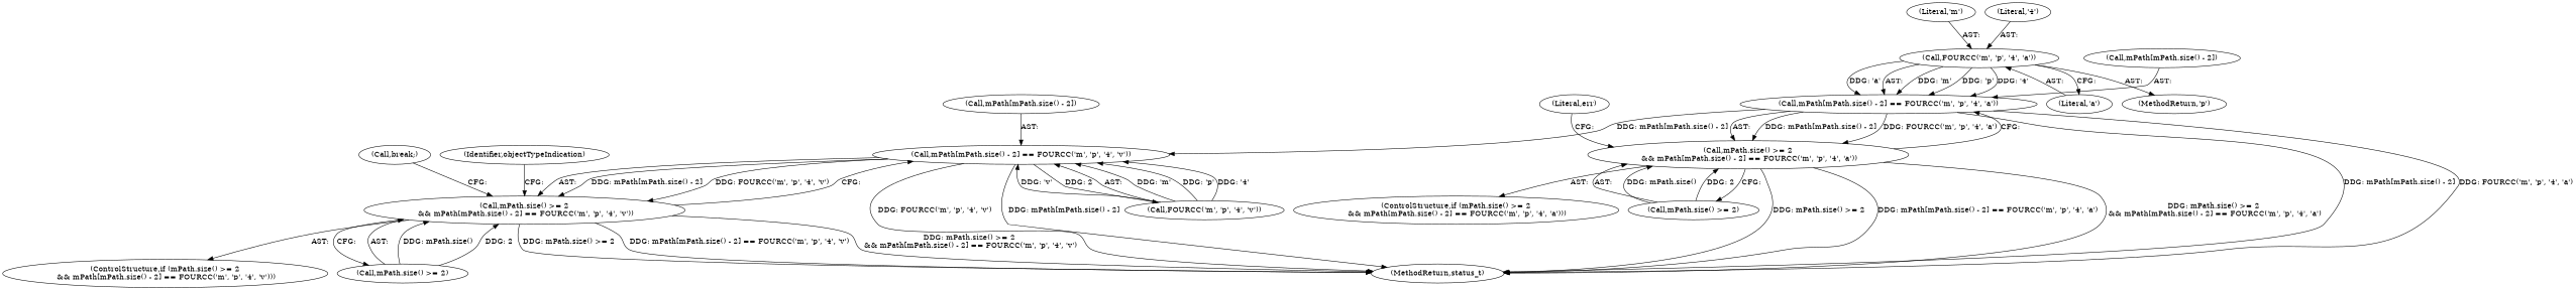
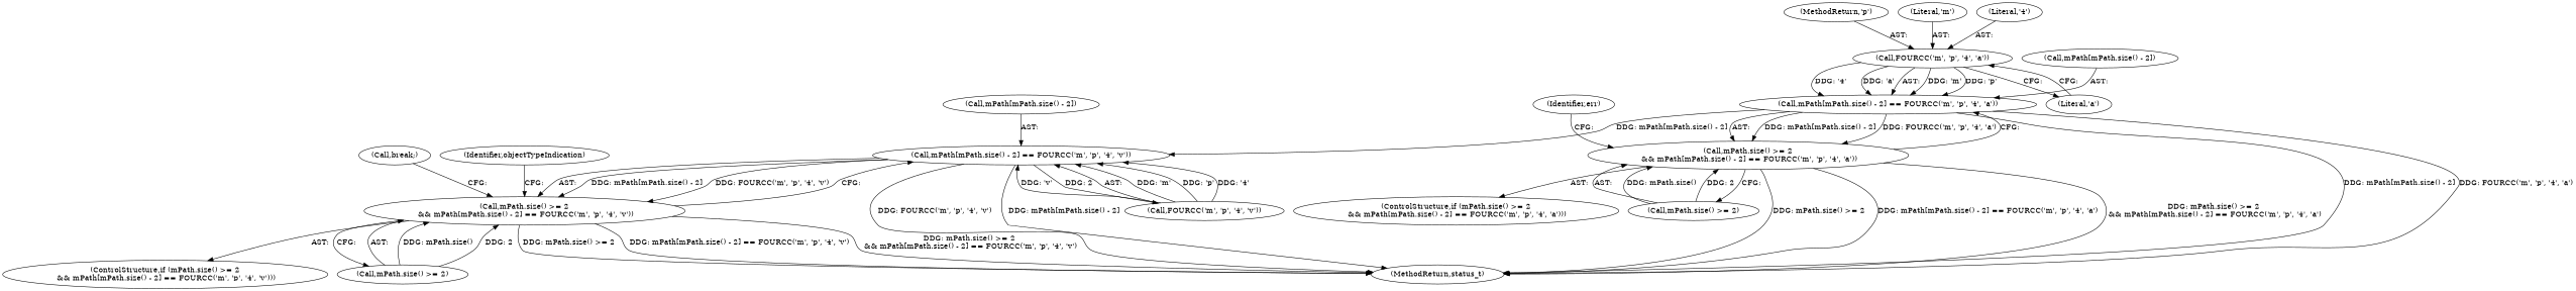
  digraph {
    n1 [label="(Call,mPath[mPath.size() - 2] == FOURCC('m', 'p', '4', 'a'))"]
    n2 [label="(Call,mPath.size() >= 2\n && mPath[mPath.size() - 2] == FOURCC('m', 'p', '4', 'a'))"]
    n3 [label="(Call,mPath[mPath.size() - 2] == FOURCC('m', 'p', '4', 'v'))"]
    n4 [label="(MethodReturn,status_t)"]
    n5 [label="(Call,FOURCC('m', 'p', '4', 'a'))"]
    n6 [label="(Literal,'a')"]
    n7 [label="(ControlStructure,if (mPath.size() >= 2\n && mPath[mPath.size() - 2] == FOURCC('m', 'p', '4', 'a')))"]
    n8 [label="(Call,mPath.size() >= 2)"]
    n9 [label="(Call,mPath.size() >= 2\n && mPath[mPath.size() - 2] == FOURCC('m', 'p', '4', 'v'))"]
    n10 [label="(Call,FOURCC('m', 'p', '4', 'v'))"]
    n11 [label="(ControlStructure,if (mPath.size() >= 2\n && mPath[mPath.size() - 2] == FOURCC('m', 'p', '4', 'v')))"]
    n12 [label="(Call,mPath.size() >= 2)"]
    n13 [label="(MethodReturn,'p')"]
    n14 [label="(Call,mPath[mPath.size() - 2])"]
    n15 [label="(Call,break;)"]
-   n16 [label="(Literal,err)"]
+   n16 [label="(Identifier,err)"]
    n17 [label="(Literal,'m')"]
    n18 [label="(Identifier,objectTypeIndication)"]
    n19 [label="(Literal,'4')"]
    n20 [label="(Call,mPath[mPath.size() - 2])"]
    n1 -> n2 [label="AST: "]
    n1 -> n2 [label="DDG: mPath[mPath.size() - 2]"]
    n1 -> n2 [label="DDG: FOURCC('m', 'p', '4', 'a')"]
    n1 -> n3 [label="DDG: mPath[mPath.size() - 2]"]
    n1 -> n4 [label="DDG: mPath[mPath.size() - 2]"]
    n1 -> n4 [label="DDG: FOURCC('m', 'p', '4', 'a')"]
    n2 -> n1 [label="CFG: "]
    n2 -> n4 [label="DDG: mPath[mPath.size() - 2] == FOURCC('m', 'p', '4', 'a')"]
    n2 -> n4 [label="DDG: mPath.size() >= 2\n && mPath[mPath.size() - 2] == FOURCC('m', 'p', '4', 'a')"]
    n2 -> n4 [label="DDG: mPath.size() >= 2"]
    n2 -> n7 [label="AST: "]
    n2 -> n8 [label="CFG: "]
    n3 -> n4 [label="DDG: FOURCC('m', 'p', '4', 'v')"]
    n3 -> n4 [label="DDG: mPath[mPath.size() - 2]"]
    n3 -> n9 [label="AST: "]
    n3 -> n9 [label="DDG: mPath[mPath.size() - 2]"]
    n3 -> n9 [label="DDG: FOURCC('m', 'p', '4', 'v')"]
    n3 -> n10 [label="DDG: 2"]
    n5 -> n1 [label="AST: "]
    n5 -> n1 [label="DDG: 'm'"]
    n5 -> n1 [label="DDG: 'p'"]
    n5 -> n1 [label="DDG: '4'"]
    n5 -> n1 [label="DDG: 'a'"]
    n5 -> n6 [label="CFG: "]
-   n6 -> n5 [label="AST: "]
+   n6 -> n5 [label="CFG: "]
    n8 -> n2 [label="AST: "]
    n8 -> n2 [label="DDG: mPath.size()"]
    n8 -> n2 [label="DDG: 2"]
    n9 -> n3 [label="CFG: "]
    n9 -> n4 [label="DDG: mPath[mPath.size() - 2] == FOURCC('m', 'p', '4', 'v')"]
    n9 -> n4 [label="DDG: mPath.size() >= 2\n && mPath[mPath.size() - 2] == FOURCC('m', 'p', '4', 'v')"]
    n9 -> n4 [label="DDG: mPath.size() >= 2"]
    n9 -> n11 [label="AST: "]
    n9 -> n12 [label="CFG: "]
    n10 -> n3 [label="AST: "]
    n10 -> n3 [label="DDG: 'm'"]
    n10 -> n3 [label="DDG: 'p'"]
    n10 -> n3 [label="DDG: '4'"]
    n10 -> n3 [label="DDG: 'v'"]
    n12 -> n9 [label="AST: "]
    n12 -> n9 [label="DDG: mPath.size()"]
    n12 -> n9 [label="DDG: 2"]
-   n5 -> n13 [label="AST: "]
+   n13 -> n5 [label="AST: "]
    n14 -> n1 [label="AST: "]
    n15 -> n9 [label="CFG: "]
    n16 -> n2 [label="CFG: "]
    n17 -> n5 [label="AST: "]
    n18 -> n9 [label="CFG: "]
    n19 -> n5 [label="AST: "]
    n20 -> n3 [label="AST: "]
  }
